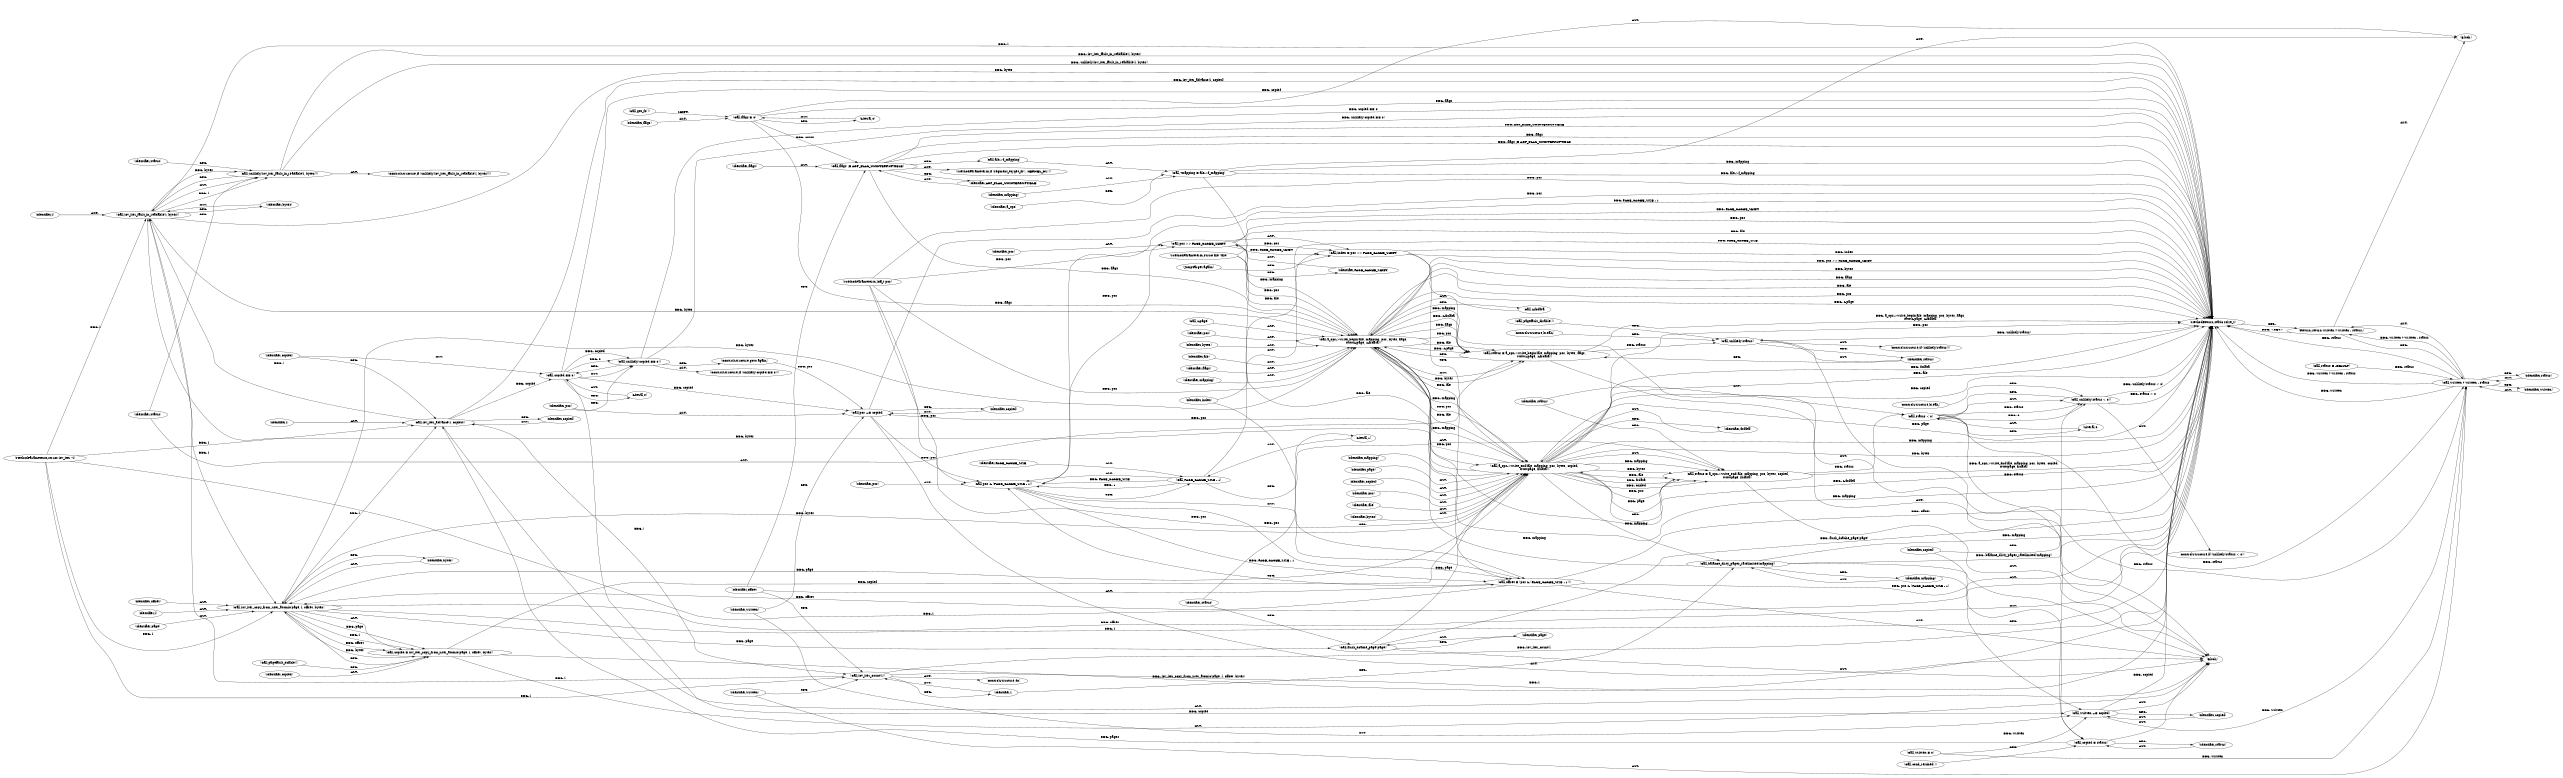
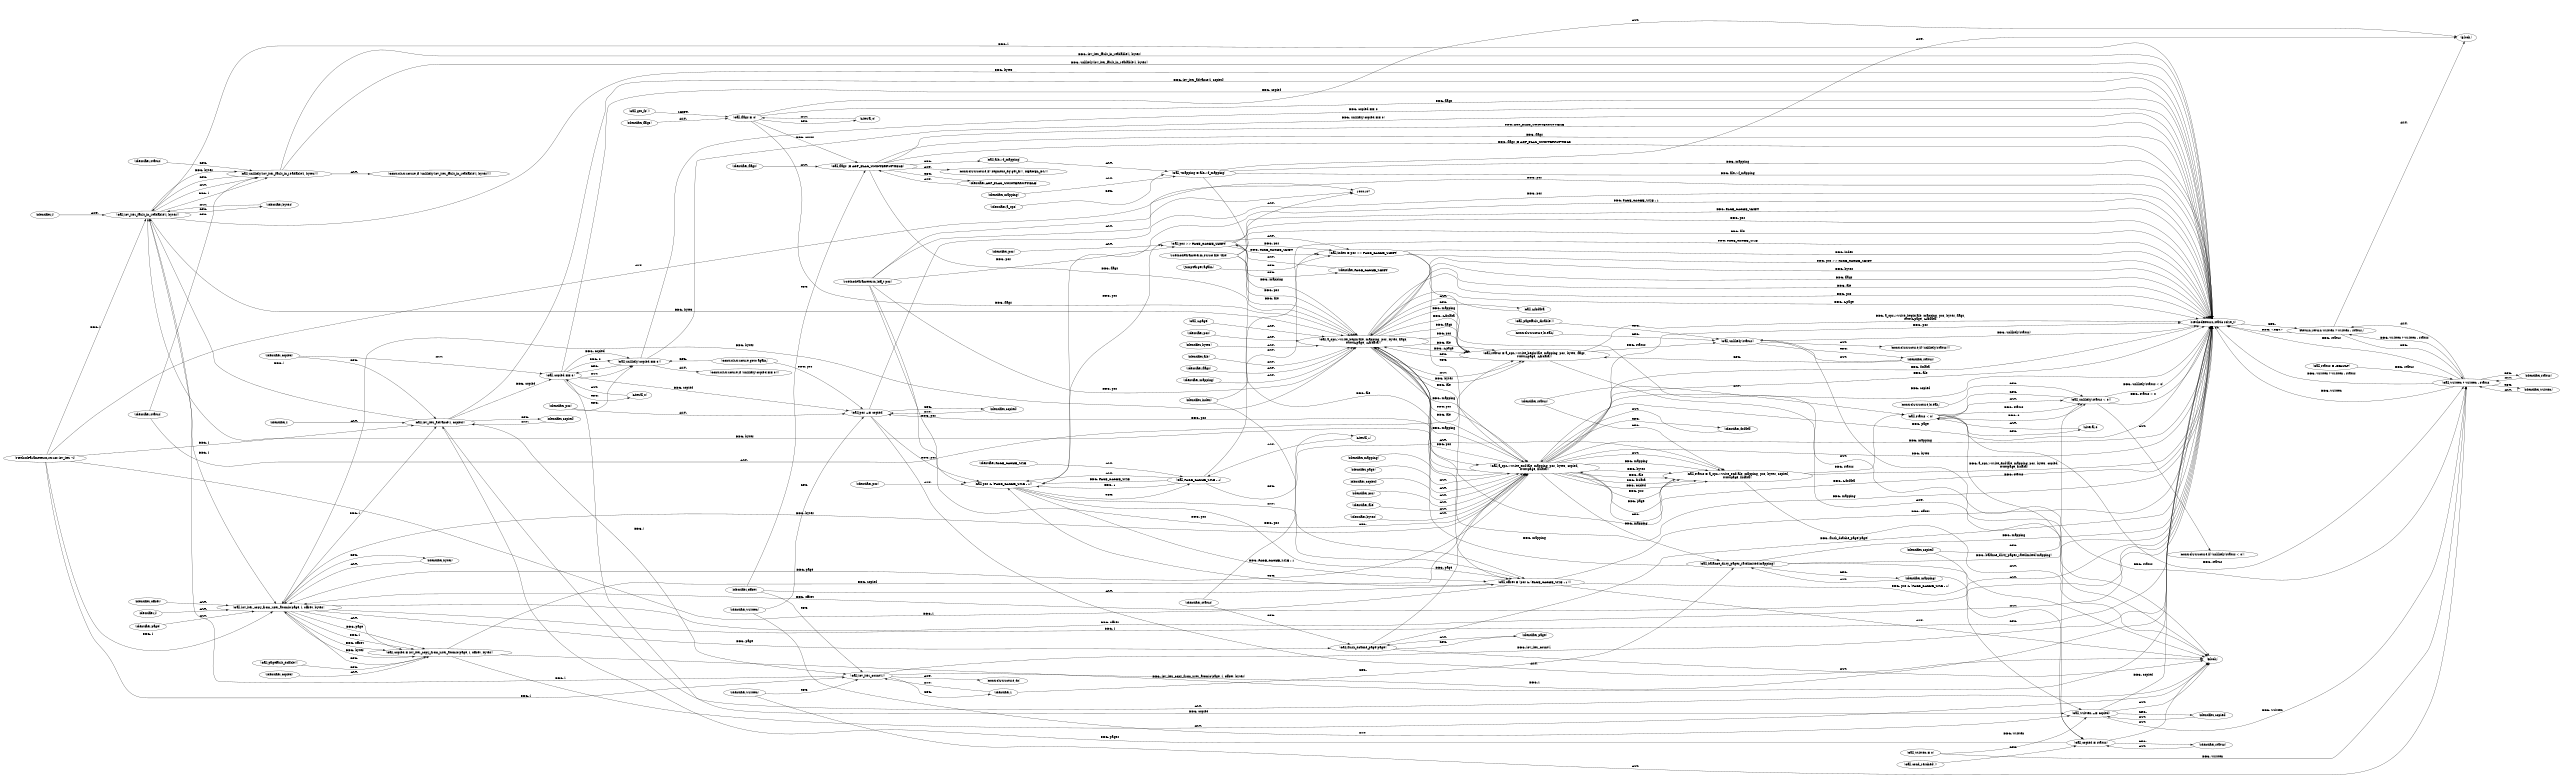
  digraph {
    rankdir=LR
    n1 [label="(Call,iov_iter_fault_in_readable(i, bytes))"]
    n2 [label="(Call,iov_iter_copy_from_user_atomic(page, i, offset, bytes))"]
    n3 [label="(Call,a_ops->write_begin(file, mapping, pos, bytes, flags,\n\t\t\t\t\t\t&page, &fsdata))"]
    n4 [label="(Call,unlikely(iov_iter_fault_in_readable(i, bytes)))"]
    n5 [label="(Identifier,bytes)"]
    n6 [label="(MethodReturn,static ssize_t)"]
    n7 [label="(Call,iov_iter_advance(i, copied))"]
    n8 [label="(Call,a_ops->write_end(file, mapping, pos, bytes, copied,\n\t\t\t\t\t\tpage, fsdata))"]
    n9 [label="(Call,copied = iov_iter_copy_from_user_atomic(page, i, offset, bytes))"]
    n10 [label="(Call,flush_dcache_page(page))"]
    n11 [label="(Identifier,bytes)"]
    n12 [label="(Call,status = a_ops->write_begin(file, mapping, pos, bytes, flags,\n\t\t\t\t\t\t&page, &fsdata))"]
    n13 [label="(Call,&fsdata)"]
    n14 [label="(ControlStructure,if (unlikely(iov_iter_fault_in_readable(i, bytes))))"]
    n15 [label="(Return,return written ? written : status;)"]
    n16 [label="(Call,copied == 0)"]
    n17 [label="(Call,iov_iter_count(i))"]
    n18 [label="(Block,)"]
    n19 [label="(Identifier,copied)"]
    n20 [label="(Call,pos += copied)"]
    n21 [label="(Call,unlikely(copied == 0))"]
    n22 [label="(Call,written += copied)"]
    n23 [label="(Literal,0)"]
    n24 [label="(ControlStructure,do)"]
    n25 [label="(Identifier,i)"]
    n26 [label="(Call,balance_dirty_pages_ratelimited(mapping))"]
    n27 [label="(Call,status = a_ops->write_end(file, mapping, pos, bytes, copied,\n\t\t\t\t\t\tpage, fsdata))"]
    n28 [label="(Identifier,fsdata)"]
    n29 [label="(Identifier,page)"]
    n30 [label="(Identifier,mapping)"]
    n31 [label="(Call,pos & (PAGE_CACHE_SIZE - 1))"]
    n32 [label="(Identifier,copied)"]
    n33 [label="(Call,status < 0)"]
    n34 [label="(Call,unlikely(status))"]
    n35 [label="(MethodParameterIn,struct file *file)"]
+   1000107
    n37 [label="(Call,*mapping = file->f_mapping)"]
    n38 [label="(Block,)"]
    n39 [label="(Call,file->f_mapping)"]
    n40 [label="(Call,pos >> PAGE_CACHE_SHIFT)"]
    n41 [label="(Call,index = pos >> PAGE_CACHE_SHIFT)"]
    n42 [label="(Identifier,PAGE_CACHE_SHIFT)"]
    n43 [label="(Call,offset = (pos & (PAGE_CACHE_SIZE - 1)))"]
    n44 [label="(Call,PAGE_CACHE_SIZE - 1)"]
    n45 [label="(Literal,1)"]
    n46 [label="(ControlStructure,if (unlikely(copied == 0)))"]
    n47 [label="(Call,written ? written : status)"]
    n48 [label="(Identifier,copied)"]
    n49 [label="(MethodParameterIn,loff_t pos)"]
    n50 [label="(MethodParameterIn,struct iov_iter *i)"]
    n51 [label="(Call,flags |= AOP_FLAG_UNINTERRUPTIBLE)"]
    n52 [label="(Identifier,AOP_FLAG_UNINTERRUPTIBLE)"]
-   n53 [label="(MethodParameterIn,if (segment_eq(get_fs(), KERNEL_DS)))"]
+   n53 [label="(ControlStructure,if (segment_eq(get_fs(), KERNEL_DS)))"]
    n54 [label="(Call,flags = 0)"]
    n55 [label="(Literal,0)"]
    n56 [label="(Call,copied = status)"]
    n57 [label="(Identifier,status)"]
    n58 [label="(Call,unlikely(status < 0))"]
    n59 [label="(Literal,0)"]
    n60 [label="(Identifier,status)"]
    n61 [label="(Identifier,written)"]
    n62 [label="(ControlStructure,if (unlikely(status < 0)))"]
    n63 [label="(ControlStructure,if (unlikely(status)))"]
    n64 [label="(Identifier,status)"]
    n65 [label="(Call,&page)"]
    n66 [label="(Identifier,file)"]
    n67 [label="(Identifier,copied)"]
    n68 [label="(Call,pagefault_enable())"]
    n69 [label="(ControlStructure,goto again;)"]
    n70 [label="(Identifier,bytes)"]
    n71 [label="(Identifier,flags)"]
    n72 [label="(Identifier,pos)"]
    n73 [label="(Identifier,bytes)"]
    n74 [label="(Identifier,i)"]
    n75 [label="(ControlStructure,break;)"]
    n76 [label="(Identifier,status)"]
    n77 [label="(Identifier,status)"]
    n78 [label="(JumpTarget,again:)"]
    n79 [label="(Identifier,written)"]
    n80 [label="(Identifier,pos)"]
    n81 [label="(ControlStructure,break;)"]
    n82 [label="(Call,status = -EFAULT)"]
    n83 [label="(Call,written = 0)"]
    n84 [label="(Identifier,mapping)"]
    n85 [label="(Identifier,copied)"]
    n86 [label="(Identifier,file)"]
    n87 [label="(Call,get_fs())"]
    n88 [label="(Identifier,mapping)"]
    n89 [label="(Identifier,status)"]
    n90 [label="(Identifier,page)"]
    n91 [label="(Identifier,written)"]
    n92 [label="(Identifier,status)"]
    n93 [label="(Identifier,a_ops)"]
    n94 [label="(Identifier,pos)"]
    n95 [label="(Identifier,i)"]
    n96 [label="(Identifier,offset)"]
    n97 [label="(Identifier,copied)"]
    n98 [label="(Identifier,index)"]
    n99 [label="(Identifier,pos)"]
    n100 [label="(Call,cond_resched())"]
    n101 [label="(Identifier,copied)"]
    n102 [label="(Identifier,i)"]
    n103 [label="(Identifier,offset)"]
    n104 [label="(Identifier,page)"]
    n105 [label="(Identifier,flags)"]
    n106 [label="(Identifier,flags)"]
    n107 [label="(Identifier,PAGE_CACHE_SIZE)"]
    n108 [label="(Call,pagefault_disable())"]
    n109 [label="(Identifier,mapping)"]
    n110 [label="(Identifier,pos)"]
    n1 -> n2 [label="DDG: i"]
    n1 -> n3 [label="DDG: bytes"]
    n1 -> n4 [label="AST: "]
    n1 -> n4 [label="DDG: i"]
    n1 -> n4 [label="DDG: bytes"]
    n1 -> n5 [label="CFG: "]
    n1 -> n6 [label="DDG: bytes"]
    n1 -> n6 [label="DDG: i"]
    n2 -> n6 [label="DDG: offset"]
    n2 -> n6 [label="DDG: i"]
    n2 -> n7 [label="DDG: i"]
    n2 -> n8 [label="DDG: bytes"]
    n2 -> n9 [label="AST: "]
    n2 -> n9 [label="DDG: page"]
    n2 -> n9 [label="DDG: i"]
    n2 -> n9 [label="DDG: offset"]
    n2 -> n9 [label="DDG: bytes"]
    n2 -> n10 [label="DDG: page"]
    n2 -> n11 [label="CFG: "]
    n3 -> n2 [label="DDG: bytes"]
    n3 -> n6 [label="DDG: &fsdata"]
    n3 -> n6 [label="DDG: mapping"]
    n3 -> n6 [label="DDG: bytes"]
    n3 -> n6 [label="DDG: flags"]
    n3 -> n6 [label="DDG: file"]
    n3 -> n6 [label="DDG: pos"]
    n3 -> n6 [label="DDG: &page"]
    n3 -> n8 [label="DDG: file"]
    n3 -> n8 [label="DDG: mapping"]
    n3 -> n8 [label="DDG: pos"]
    n3 -> n12 [label="AST: "]
    n3 -> n12 [label="DDG: bytes"]
    n3 -> n12 [label="DDG: mapping"]
    n3 -> n12 [label="DDG: &fsdata"]
    n3 -> n12 [label="DDG: flags"]
    n3 -> n12 [label="DDG: pos"]
    n3 -> n12 [label="DDG: file"]
    n3 -> n12 [label="DDG: &page"]
    n3 -> n13 [label="CFG: "]
    n4 -> n1 [label="CFG: "]
    n4 -> n6 [label="DDG: iov_iter_fault_in_readable(i, bytes)"]
    n4 -> n6 [label="DDG: unlikely(iov_iter_fault_in_readable(i, bytes))"]
    n4 -> n14 [label="AST: "]
    n5 -> n1 [label="AST: "]
    n6 -> n15 [label="CFG: "]
    n7 -> n1 [label="DDG: i"]
    n7 -> n6 [label="DDG: iov_iter_advance(i, copied)"]
    n7 -> n16 [label="DDG: copied"]
    n7 -> n17 [label="DDG: i"]
    n7 -> n18 [label="AST: "]
    n7 -> n19 [label="CFG: "]
    n8 -> n1 [label="DDG: bytes"]
    n8 -> n2 [label="DDG: page"]
    n8 -> n3 [label="DDG: file"]
    n8 -> n3 [label="DDG: mapping"]
    n8 -> n3 [label="DDG: pos"]
    n8 -> n6 [label="DDG: copied"]
    n8 -> n6 [label="DDG: page"]
    n8 -> n6 [label="DDG: mapping"]
    n8 -> n6 [label="DDG: bytes"]
    n8 -> n6 [label="DDG: pos"]
    n8 -> n6 [label="DDG: fsdata"]
    n8 -> n6 [label="DDG: file"]
    n8 -> n20 [label="DDG: pos"]
    n8 -> n26 [label="DDG: mapping"]
    n8 -> n27 [label="AST: "]
    n8 -> n27 [label="DDG: mapping"]
    n8 -> n27 [label="DDG: bytes"]
    n8 -> n27 [label="DDG: file"]
    n8 -> n27 [label="DDG: fsdata"]
    n8 -> n27 [label="DDG: copied"]
    n8 -> n27 [label="DDG: pos"]
    n8 -> n27 [label="DDG: page"]
    n8 -> n28 [label="CFG: "]
    n9 -> n2 [label="CFG: "]
    n9 -> n6 [label="DDG: iov_iter_copy_from_user_atomic(page, i, offset, bytes)"]
    n9 -> n8 [label="DDG: copied"]
    n9 -> n18 [label="AST: "]
    n10 -> n6 [label="DDG: flush_dcache_page(page)"]
    n10 -> n8 [label="DDG: page"]
    n10 -> n18 [label="AST: "]
    n10 -> n29 [label="CFG: "]
    n11 -> n2 [label="AST: "]
    n12 -> n3 [label="CFG: "]
    n12 -> n6 [label="DDG: a_ops->write_begin(file, mapping, pos, bytes, flags,\n\t\t\t\t\t\t&page, &fsdata)"]
    n12 -> n18 [label="AST: "]
    n12 -> n34 [label="DDG: status"]
    n13 -> n3 [label="AST: "]
    n15 -> n6 [label="DDG: <RET>"]
    n15 -> n38 [label="AST: "]
    n15 -> n47 [label="CFG: "]
    n16 -> n6 [label="DDG: copied"]
    n16 -> n20 [label="DDG: copied"]
    n16 -> n21 [label="AST: "]
    n16 -> n21 [label="DDG: copied"]
    n16 -> n21 [label="DDG: 0"]
    n16 -> n22 [label="DDG: copied"]
    n16 -> n23 [label="CFG: "]
    n17 -> n1 [label="DDG: i"]
    n17 -> n6 [label="DDG: iov_iter_count(i)"]
    n17 -> n6 [label="DDG: i"]
    n17 -> n24 [label="AST: "]
    n17 -> n25 [label="CFG: "]
    n19 -> n7 [label="AST: "]
    n20 -> n6 [label="DDG: pos"]
    n20 -> n18 [label="AST: "]
    n20 -> n31 [label="DDG: pos"]
    n20 -> n32 [label="CFG: "]
    n21 -> n6 [label="DDG: unlikely(copied == 0)"]
    n21 -> n6 [label="DDG: copied == 0"]
    n21 -> n16 [label="CFG: "]
    n21 -> n46 [label="AST: "]
    n22 -> n6 [label="DDG: copied"]
    n22 -> n18 [label="AST: "]
    n22 -> n47 [label="DDG: written"]
    n22 -> n48 [label="CFG: "]
    n23 -> n16 [label="AST: "]
    n25 -> n17 [label="AST: "]
    n25 -> n26 [label="CFG: "]
    n26 -> n3 [label="DDG: mapping"]
    n26 -> n6 [label="DDG: mapping"]
    n26 -> n6 [label="DDG: balance_dirty_pages_ratelimited(mapping)"]
    n26 -> n18 [label="AST: "]
    n26 -> n30 [label="CFG: "]
    n27 -> n6 [label="DDG: a_ops->write_end(file, mapping, pos, bytes, copied,\n\t\t\t\t\t\tpage, fsdata)"]
    n27 -> n8 [label="CFG: "]
    n27 -> n18 [label="AST: "]
    n27 -> n33 [label="DDG: status"]
    n28 -> n8 [label="AST: "]
    n29 -> n10 [label="AST: "]
    n30 -> n22 [label="CFG: "]
    n30 -> n26 [label="AST: "]
    n31 -> n6 [label="DDG: PAGE_CACHE_SIZE - 1"]
    n31 -> n40 [label="DDG: pos"]
    n31 -> n43 [label="AST: "]
    n31 -> n43 [label="DDG: pos"]
    n31 -> n43 [label="DDG: PAGE_CACHE_SIZE - 1"]
    n31 -> n44 [label="CFG: "]
    n32 -> n20 [label="AST: "]
    n33 -> n47 [label="DDG: status"]
    n33 -> n56 [label="DDG: status"]
    n33 -> n58 [label="AST: "]
    n33 -> n58 [label="DDG: status"]
    n33 -> n58 [label="DDG: 0"]
    n33 -> n59 [label="CFG: "]
    n34 -> n6 [label="DDG: unlikely(status)"]
    n34 -> n47 [label="DDG: status"]
    n34 -> n63 [label="AST: "]
    n34 -> n64 [label="CFG: "]
    n35 -> n3 [label="DDG: file"]
    n35 -> n6 [label="DDG: file"]
    n35 -> n8 [label="DDG: file"]
+   n35 -> 1000107 [label="AST: "]
    n37 -> n3 [label="DDG: mapping"]
    n37 -> n6 [label="DDG: mapping"]
    n37 -> n6 [label="DDG: file->f_mapping"]
    n37 -> n38 [label="AST: "]
    n39 -> n37 [label="AST: "]
    n40 -> n3 [label="DDG: pos"]
    n40 -> n6 [label="DDG: PAGE_CACHE_SHIFT"]
    n40 -> n6 [label="DDG: pos"]
    n40 -> n41 [label="AST: "]
    n40 -> n41 [label="DDG: pos"]
    n40 -> n41 [label="DDG: PAGE_CACHE_SHIFT"]
    n40 -> n42 [label="CFG: "]
    n41 -> n6 [label="DDG: index"]
    n41 -> n6 [label="DDG: pos >> PAGE_CACHE_SHIFT"]
    n41 -> n18 [label="AST: "]
    n41 -> n43 [label="CFG: "]
    n42 -> n40 [label="AST: "]
    n43 -> n2 [label="DDG: offset"]
    n43 -> n6 [label="DDG: offset"]
    n43 -> n6 [label="DDG: pos & (PAGE_CACHE_SIZE - 1)"]
    n43 -> n18 [label="AST: "]
    n43 -> n31 [label="CFG: "]
    n44 -> n6 [label="DDG: PAGE_CACHE_SIZE"]
    n44 -> n31 [label="AST: "]
    n44 -> n31 [label="DDG: PAGE_CACHE_SIZE"]
    n44 -> n31 [label="DDG: 1"]
    n44 -> n45 [label="CFG: "]
    n45 -> n44 [label="AST: "]
    n47 -> n6 [label="DDG: written"]
    n47 -> n6 [label="DDG: status"]
    n47 -> n6 [label="DDG: written ? written : status"]
    n47 -> n15 [label="AST: "]
    n47 -> n15 [label="DDG: written ? written : status"]
    n47 -> n60 [label="CFG: "]
    n47 -> n61 [label="CFG: "]
    n48 -> n22 [label="AST: "]
    n49 -> n3 [label="DDG: pos"]
    n49 -> n6 [label="DDG: pos"]
    n49 -> n8 [label="DDG: pos"]
    n49 -> n31 [label="DDG: pos"]
+   n49 -> 1000107 [label="AST: "]
    n49 -> n40 [label="DDG: pos"]
    n50 -> n1 [label="DDG: i"]
    n50 -> n2 [label="DDG: i"]
    n50 -> n6 [label="DDG: i"]
    n50 -> n7 [label="DDG: i"]
    n50 -> n17 [label="DDG: i"]
+   n50 -> 1000107 [label="AST: "]
    n51 -> n3 [label="DDG: flags"]
    n51 -> n6 [label="DDG: AOP_FLAG_UNINTERRUPTIBLE"]
    n51 -> n6 [label="DDG: flags"]
    n51 -> n6 [label="DDG: flags |= AOP_FLAG_UNINTERRUPTIBLE"]
    n51 -> n39 [label="CFG: "]
    n51 -> n52 [label="CFG: "]
    n51 -> n53 [label="AST: "]
    n52 -> n51 [label="AST: "]
    n54 -> n3 [label="DDG: flags"]
    n54 -> n6 [label="DDG: flags"]
    n54 -> n38 [label="AST: "]
    n54 -> n51 [label="DDG: count"]
    n54 -> n55 [label="CFG: "]
    n55 -> n54 [label="AST: "]
    n56 -> n7 [label="DDG: pages"]
    n56 -> n18 [label="AST: "]
    n56 -> n57 [label="CFG: "]
    n57 -> n56 [label="AST: "]
    n58 -> n6 [label="DDG: status < 0"]
    n58 -> n6 [label="DDG: unlikely(status < 0)"]
    n58 -> n33 [label="CFG: "]
    n58 -> n62 [label="AST: "]
    n59 -> n33 [label="AST: "]
    n60 -> n47 [label="AST: "]
    n61 -> n47 [label="AST: "]
    n64 -> n12 [label="CFG: "]
    n64 -> n34 [label="AST: "]
    n65 -> n3 [label="AST: "]
    n66 -> n8 [label="AST: "]
    n67 -> n56 [label="AST: "]
    n67 -> n58 [label="CFG: "]
    n68 -> n9 [label="CFG: "]
    n69 -> n20 [label="DDG: pos"]
-   n21 -> n69 [label="CFG: "]
+   n69 -> n21 [label="CFG: "]
    n70 -> n8 [label="AST: "]
    n71 -> n54 [label="AST: "]
    n72 -> n3 [label="AST: "]
    n73 -> n3 [label="AST: "]
    n74 -> n7 [label="AST: "]
    n75 -> n58 [label="CFG: "]
    n76 -> n27 [label="CFG: "]
    n76 -> n33 [label="AST: "]
    n77 -> n4 [label="CFG: "]
    n78 -> n41 [label="CFG: "]
    n79 -> n17 [label="CFG: "]
    n79 -> n47 [label="AST: "]
    n80 -> n20 [label="AST: "]
    n80 -> n21 [label="CFG: "]
    n81 -> n34 [label="CFG: "]
    n82 -> n47 [label="DDG: status"]
    n83 -> n22 [label="DDG: written"]
    n83 -> n47 [label="DDG: written"]
    n84 -> n37 [label="AST: "]
    n85 -> n9 [label="AST: "]
    n86 -> n3 [label="AST: "]
    n87 -> n54 [label="SHIFT: "]
    n88 -> n8 [label="AST: "]
    n89 -> n4 [label="CFG: "]
    n89 -> n12 [label="AST: "]
    n90 -> n8 [label="AST: "]
    n91 -> n20 [label="CFG: "]
    n91 -> n22 [label="AST: "]
    n92 -> n10 [label="CFG: "]
    n92 -> n27 [label="AST: "]
    n93 -> n37 [label="CFG: "]
    n94 -> n40 [label="AST: "]
    n95 -> n1 [label="AST: "]
    n96 -> n2 [label="AST: "]
    n97 -> n8 [label="AST: "]
    n98 -> n41 [label="AST: "]
    n98 -> n43 [label="CFG: "]
    n99 -> n8 [label="AST: "]
    n100 -> n56 [label="CFG: "]
    n101 -> n7 [label="CFG: "]
    n101 -> n16 [label="AST: "]
    n102 -> n2 [label="AST: "]
    n103 -> n17 [label="CFG: "]
    n103 -> n43 [label="AST: "]
    n103 -> n51 [label="CFG: "]
    n104 -> n2 [label="AST: "]
    n105 -> n51 [label="AST: "]
    n106 -> n3 [label="AST: "]
    n107 -> n44 [label="AST: "]
    n108 -> n34 [label="CFG: "]
    n109 -> n3 [label="AST: "]
    n110 -> n31 [label="AST: "]
  }
